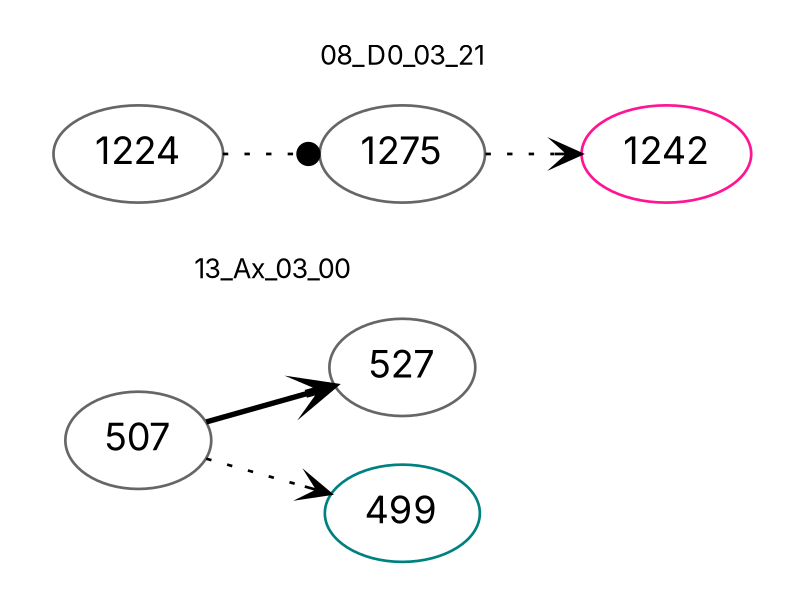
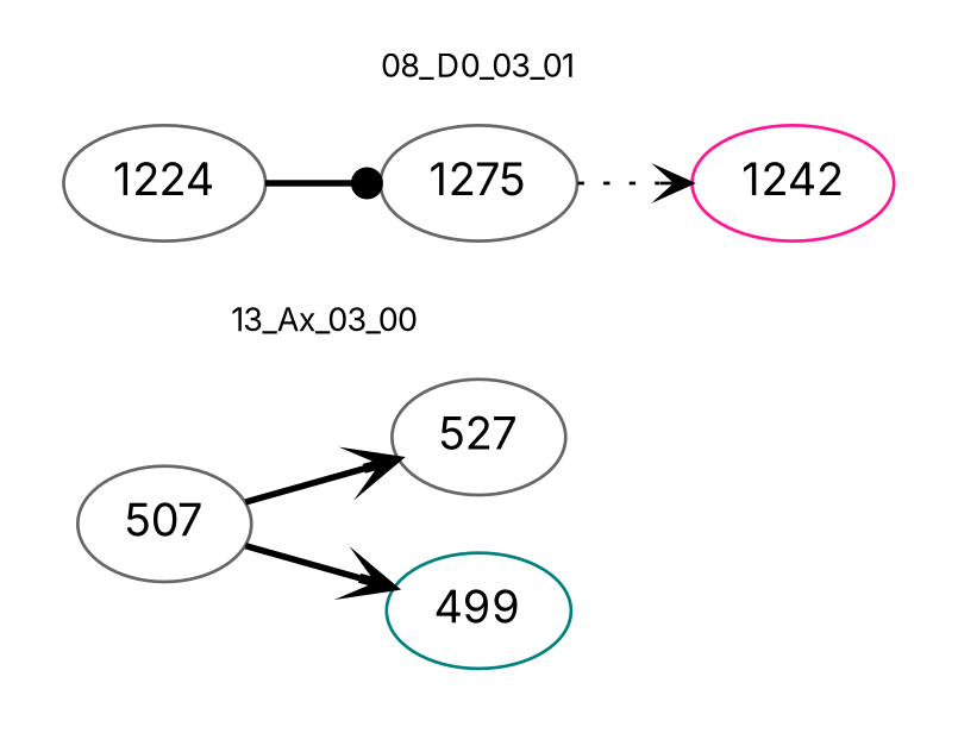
  digraph {
    fontname=Inter
    rankdir=LR
    node [color=gray40 fontname=Inter]
    edge [arrowhead=vee color=black fontname=Inter style=bold]
    n1 [label=507]
    n2 [color=teal label=499]
    n3 [label=527]
    n4 [label=1224]
    n5 [label=1275]
    n6 [color=deeppink label=1242]
    subgraph cluster_1 {
      color=white
      fontsize=10
      label="13_Ax_03_00"
      n1
      n2
      n3
    }
    subgraph cluster_2 {
      color=white
      fontsize=10
-     label="08_D0_03_21"
+     label="08_D0_03_01"
      n4
      n5
      n6
    }
-   n1 -> n2 [style=dotted]
+   n1 -> n2
    n1 -> n3
-   n4 -> n5 [arrowhead=dot style=dotted]
+   n4 -> n5 [arrowhead=dot]
    n5 -> n6 [style=dotted]
  }
